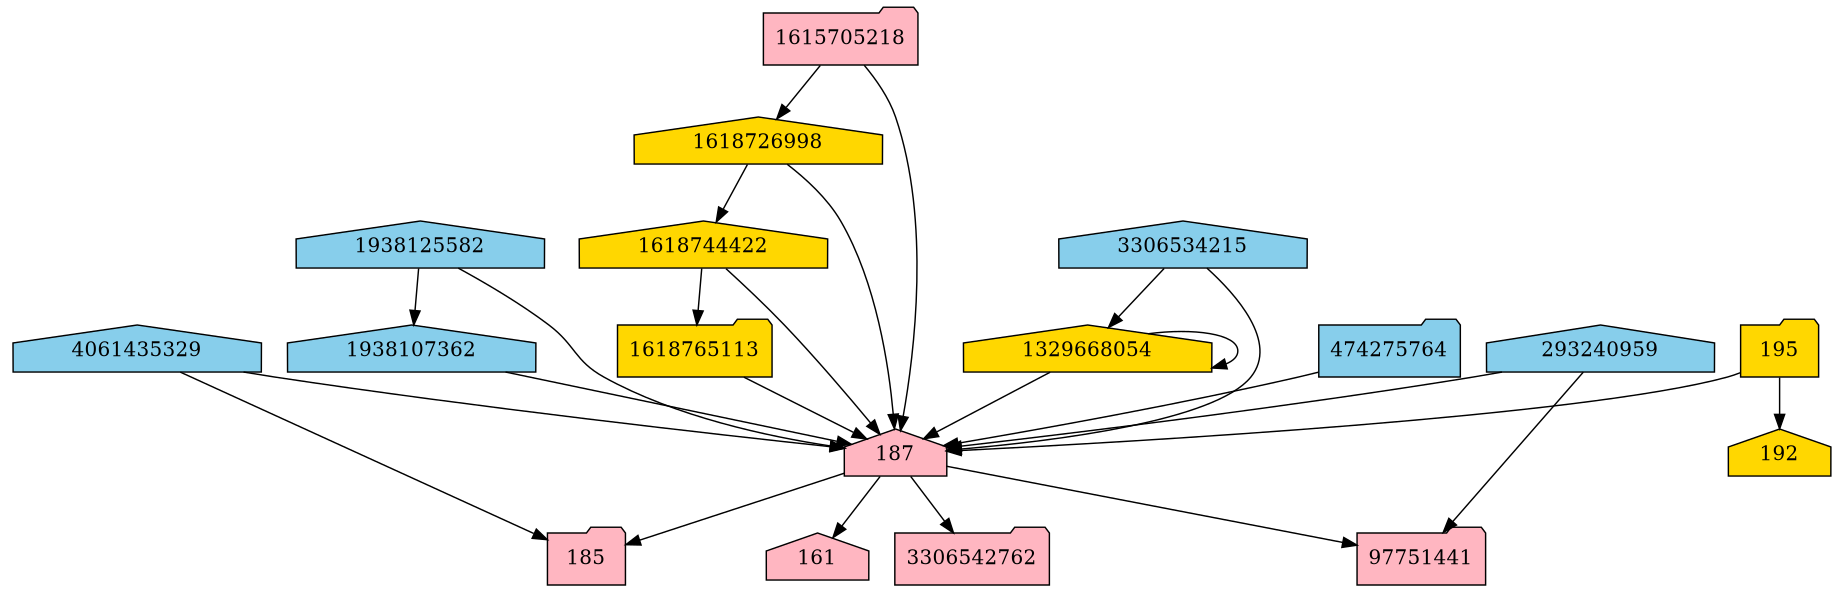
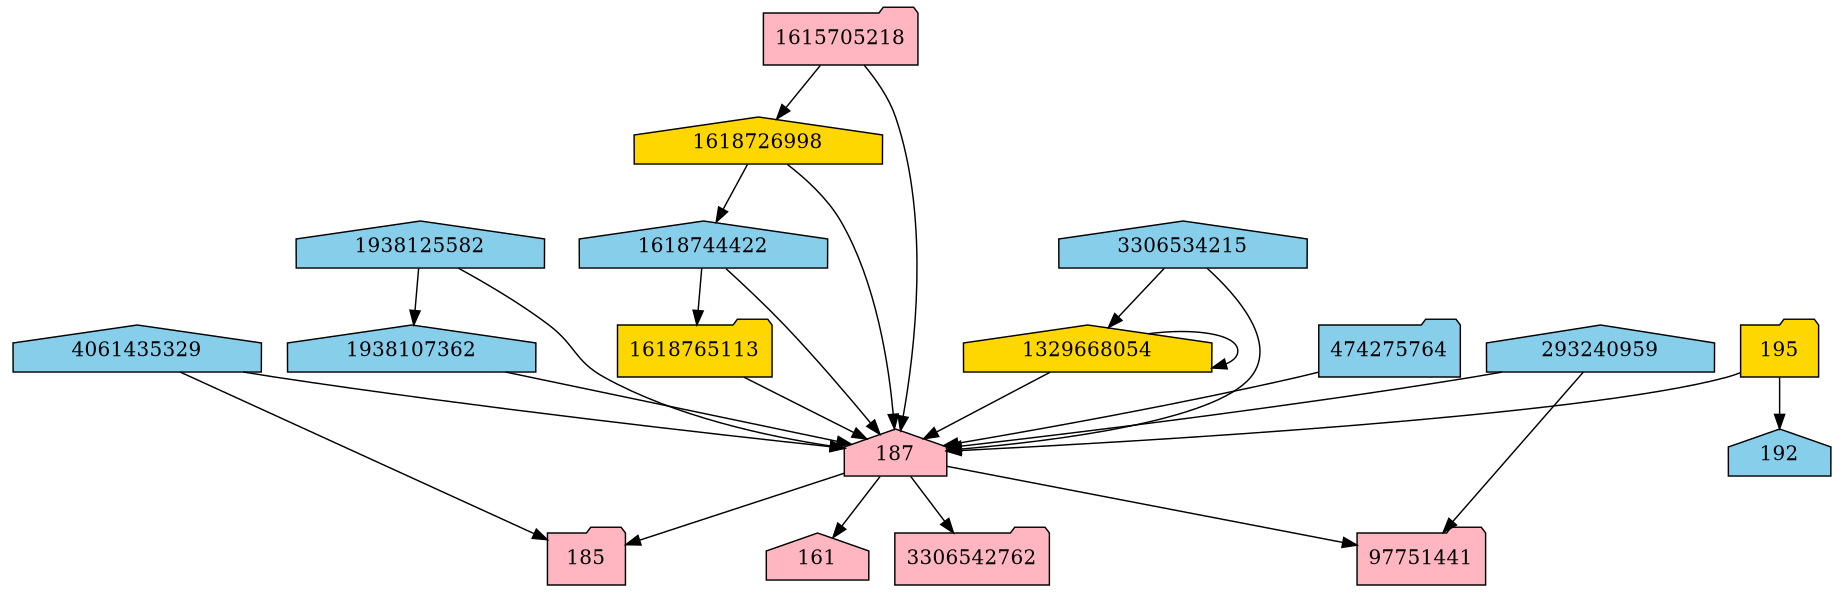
  digraph {
    fontname="DejaVu Serif"
    node [fillcolor=skyblue fontname="DejaVu Serif" shape=house style=filled]
    edge [fontname="DejaVu Serif"]
    185 [fillcolor=lightpink shape=folder]
    4061435329
    187 [fillcolor=lightpink]
    161 [fillcolor=lightpink]
    3306542762 [fillcolor=lightpink shape=folder]
    97751441 [fillcolor=lightpink shape=folder]
    n7 [fillcolor=lightpink label=1615705218 shape=folder]
    1618726998 [fillcolor=gold]
-   1618744422 [fillcolor=gold]
+   1618744422
    195 [fillcolor=gold shape=folder]
-   192 [fillcolor=gold]
+   192
    n12 [label=1938107362]
    1618765113 [fillcolor=gold shape=folder]
    3306534215
    1329668054 [fillcolor=gold]
    1938125582
    474275764 [shape=folder]
    293240959
    4061435329 -> 185
    4061435329 -> 187
    187 -> 185
    187 -> 161
    187 -> 3306542762
    187 -> 97751441
    n7 -> 187
    n7 -> 1618726998
    1618726998 -> 187
    1618726998 -> 1618744422
    1618744422 -> 187
    1618744422 -> 1618765113
    195 -> 187
    195 -> 192
    n12 -> 187
    1618765113 -> 187
    3306534215 -> 187
    3306534215 -> 1329668054
    1329668054 -> 187
    1329668054 -> 1329668054
    1938125582 -> 187
    1938125582 -> n12
    474275764 -> 187
    293240959 -> 187
    293240959 -> 97751441
  }
